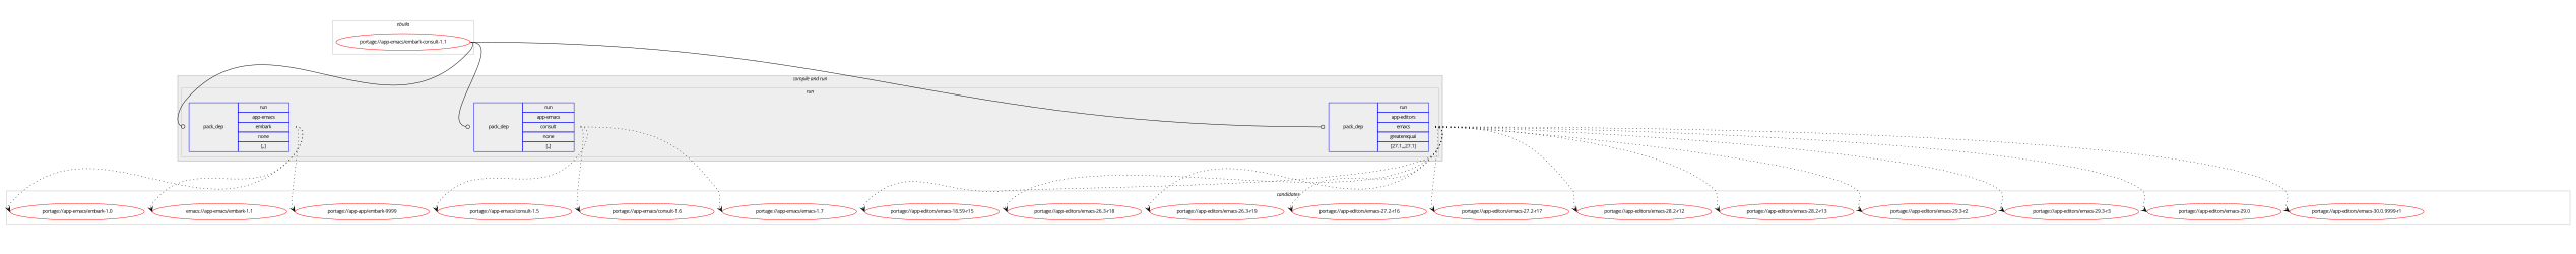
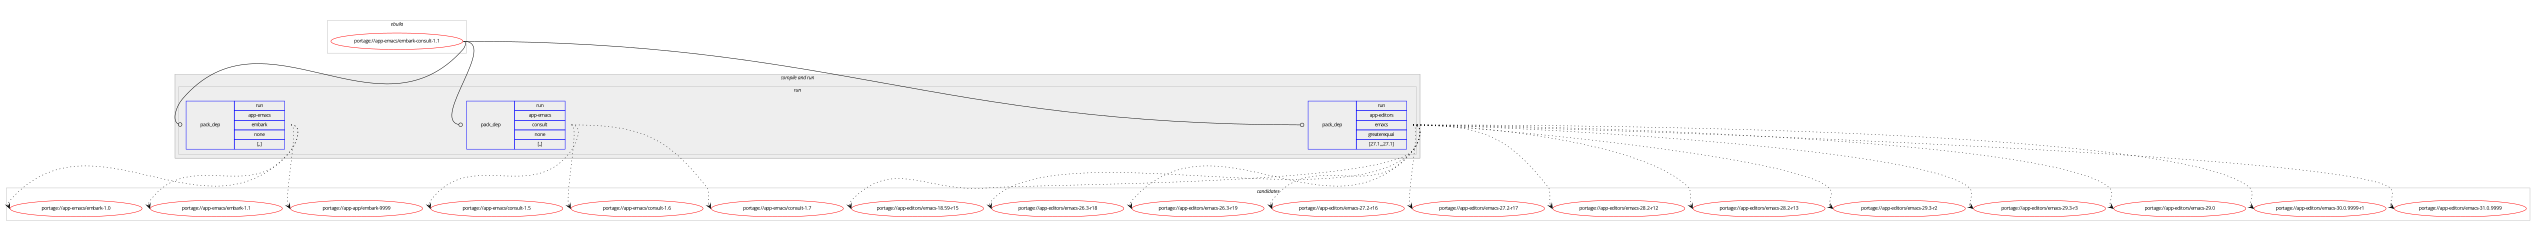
  digraph {
    compound=true
    concentrate=true
    fontname="Open Sans"
    fontsize=10
    newrank=true
    rankdir=TB
    ranksep=1.5
    node [color=red fontname="Open Sans" fontsize=10]
    edge [arrowhead=vee fontname="Open Sans" headport=w style=dotted tailport=e weight=100]
    n1 [label="portage://app-emacs/embark-consult-1.1" width=4]
    n2 [color=blue label=<<TABLE BORDER="0" CELLBORDER="1" CELLSPACING="0" CELLPADDING="4" WIDTH="220"><TR><TD ROWSPAN="6" CELLPADDING="30">pack_dep</TD></TR><TR><TD WIDTH="110">run</TD></TR><TR><TD>app-editors</TD></TR><TR><TD>emacs</TD></TR><TR><TD>greaterequal</TD></TR><TR><TD>[27.1,,,27.1]</TD></TR></TABLE>> shape=none]
    n3 [color=blue label=<<TABLE BORDER="0" CELLBORDER="1" CELLSPACING="0" CELLPADDING="4" WIDTH="220"><TR><TD ROWSPAN="6" CELLPADDING="30">pack_dep</TD></TR><TR><TD WIDTH="110">run</TD></TR><TR><TD>app-emacs</TD></TR><TR><TD>consult</TD></TR><TR><TD>none</TD></TR><TR><TD>[,,]</TD></TR></TABLE>> shape=none]
    n4 [color=blue label=<<TABLE BORDER="0" CELLBORDER="1" CELLSPACING="0" CELLPADDING="4" WIDTH="220"><TR><TD ROWSPAN="6" CELLPADDING="30">pack_dep</TD></TR><TR><TD WIDTH="110">run</TD></TR><TR><TD>app-emacs</TD></TR><TR><TD>embark</TD></TR><TR><TD>none</TD></TR><TR><TD>[,,]</TD></TR></TABLE>> shape=none]
+   n5 [label="portage://app-editors/emacs-31.0.9999" width=4]
    n6 [label="portage://app-editors/emacs-30.0.9999-r1" width=4]
    n7 [label="portage://app-editors/emacs-29.0" width=4]
    n8 [label="portage://app-editors/emacs-29.3-r3" width=4]
    n9 [label="portage://app-editors/emacs-29.3-r2" width=4]
    n10 [label="portage://app-editors/emacs-28.2-r13" width=4]
    n11 [label="portage://app-editors/emacs-28.2-r12" width=4]
    n12 [label="portage://app-editors/emacs-27.2-r17" width=4]
    n13 [label="portage://app-editors/emacs-27.2-r16" width=4]
    n14 [label="portage://app-editors/emacs-26.3-r19" width=4]
    n15 [label="portage://app-editors/emacs-26.3-r18" width=4]
    n16 [label="portage://app-editors/emacs-18.59-r15" width=4]
-   n17 [label="portage://app-emacs/emacs-1.7" width=4]
+   n17 [label="portage://app-emacs/consult-1.7" width=4]
    n18 [label="portage://app-emacs/consult-1.6" width=4]
    n19 [label="portage://app-emacs/consult-1.5" width=4]
    n20 [label="portage://app-app/embark-9999" width=4]
-   n21 [label="emacs://app-emacs/embark-1.1" width=4]
+   n21 [label="portage://app-emacs/embark-1.1" width=4]
    n22 [label="portage://app-emacs/embark-1.0" width=4]
    subgraph cluster_1 {
      color=gray
      label=<<i>ebuild</i>>
      n1
    }
    subgraph cluster_2 {
      color=gray
      label=<<i>dependencies</i>>
      subgraph cluster_3 {
        color=gray
        fillcolor="#eeeeee"
        label=<<i>compile</i>>
        style=filled
      }
      subgraph cluster_4 {
        color=gray
        fillcolor="#eeeeee"
        label=<<i>compile and run</i>>
        style=filled
      }
      subgraph cluster_5 {
        color=gray
        fillcolor="#eeeeee"
        label=<<i>run</i>>
        style=filled
        subgraph sub_6 {
          color=gray
          fillcolor="#eeeeee"
          label=<<i>run</i>>
          style=filled
          n2
        }
        subgraph sub_7 {
          color=gray
          fillcolor="#eeeeee"
          label=<<i>run</i>>
          style=filled
          n3
        }
        subgraph sub_8 {
          color=gray
          fillcolor="#eeeeee"
          label=<<i>run</i>>
          style=filled
          n4
        }
      }
    }
    subgraph cluster_9 {
      color=gray
      label=<<i>candidates</i>>
      rank=same
      subgraph sub_10 {
        color=black
        label=<<i>candidates</i>>
        nodesep=1
        rank=same
+       n5
        n6
        n7
        n8
        n9
        n10
        n11
        n12
        n13
        n14
        n15
        n16
      }
      subgraph sub_11 {
        color=black
        label=<<i>candidates</i>>
        nodesep=1
        rank=same
        n17
        n18
        n19
      }
      subgraph sub_12 {
        color=black
        label=<<i>candidates</i>>
        nodesep=1
        rank=same
        n20
        n21
        n22
      }
    }
    n1 -> n2 [arrowhead=odot style=solid weight=20]
    n1 -> n3 [arrowhead=odot style=solid weight=20]
    n1 -> n4 [arrowhead=odot style=solid weight=20]
+   n2 -> n5
    n2 -> n6
    n2 -> n7
    n2 -> n8
    n2 -> n9
    n2 -> n10
    n2 -> n11
    n2 -> n12
    n2 -> n13
    n2 -> n14
    n2 -> n15
    n2 -> n16
    n3 -> n17
    n3 -> n18
    n3 -> n19
    n4 -> n20
    n4 -> n21
    n4 -> n22
  }
